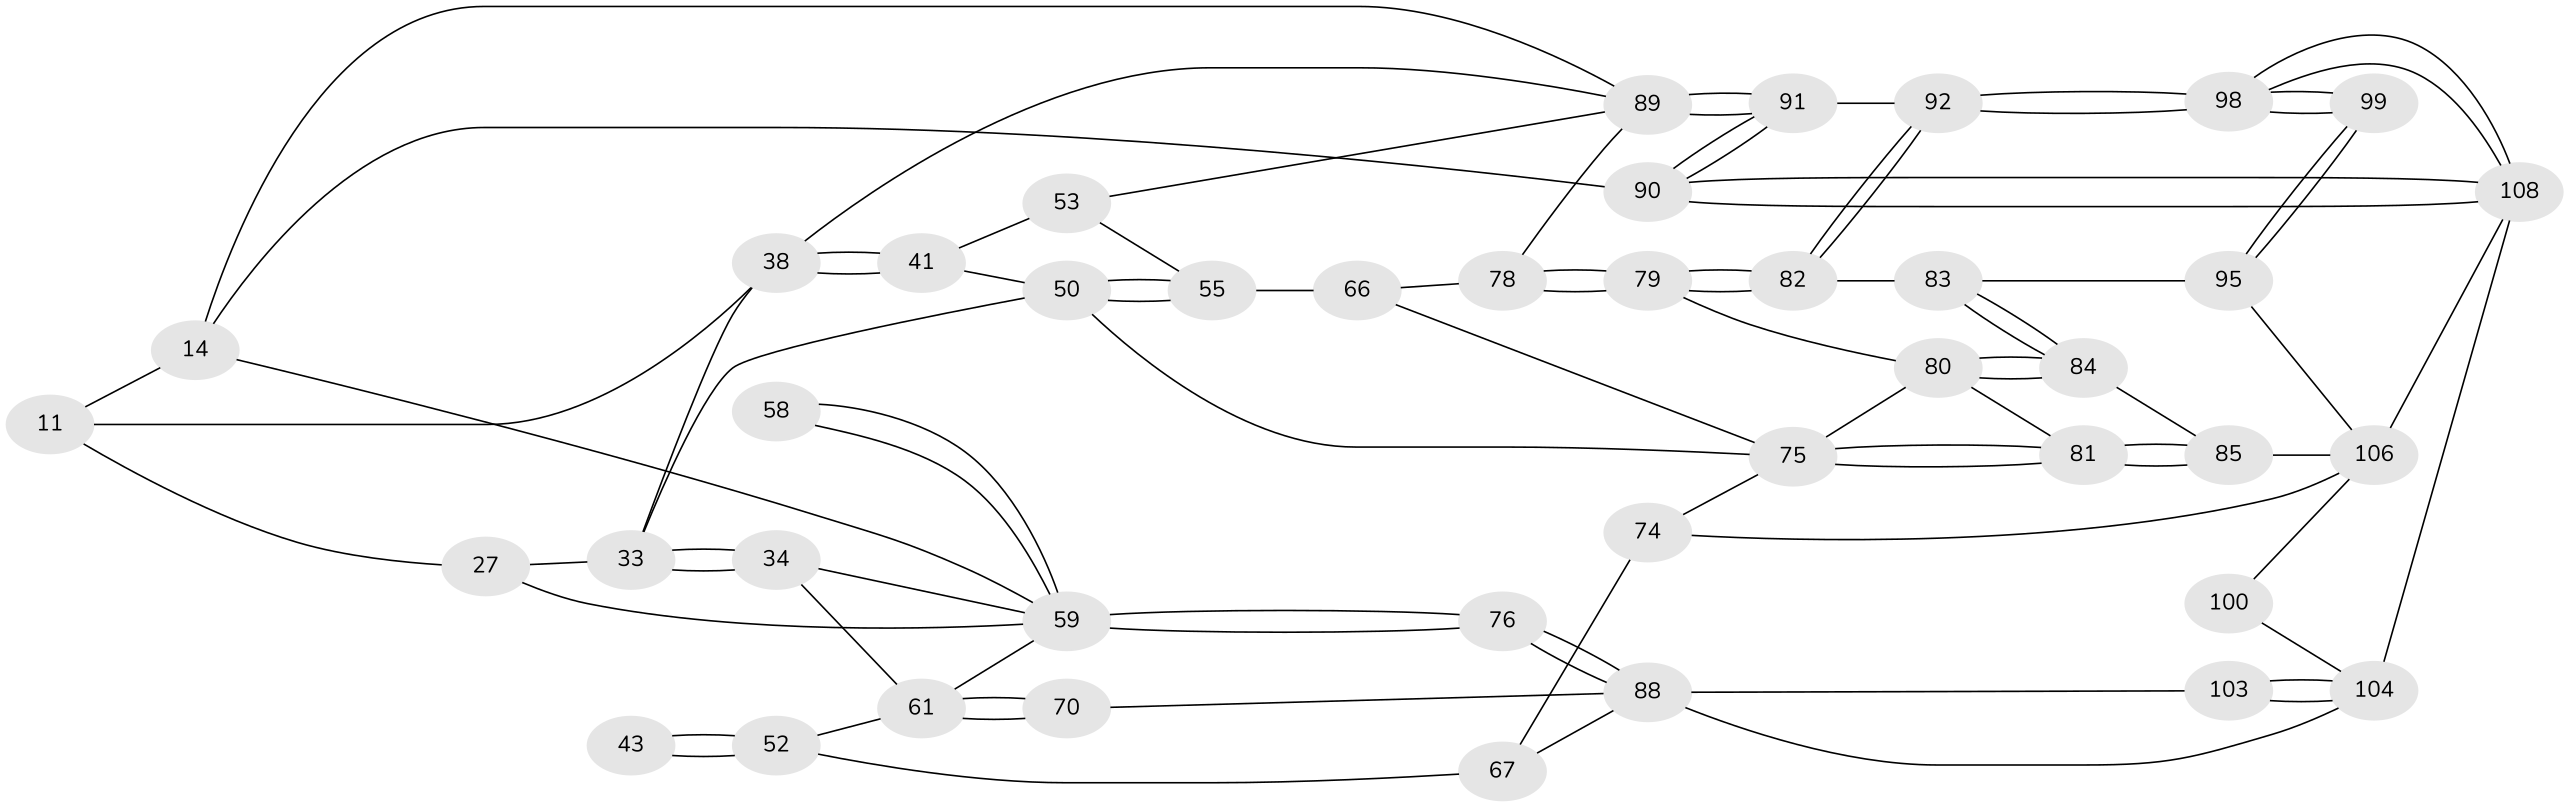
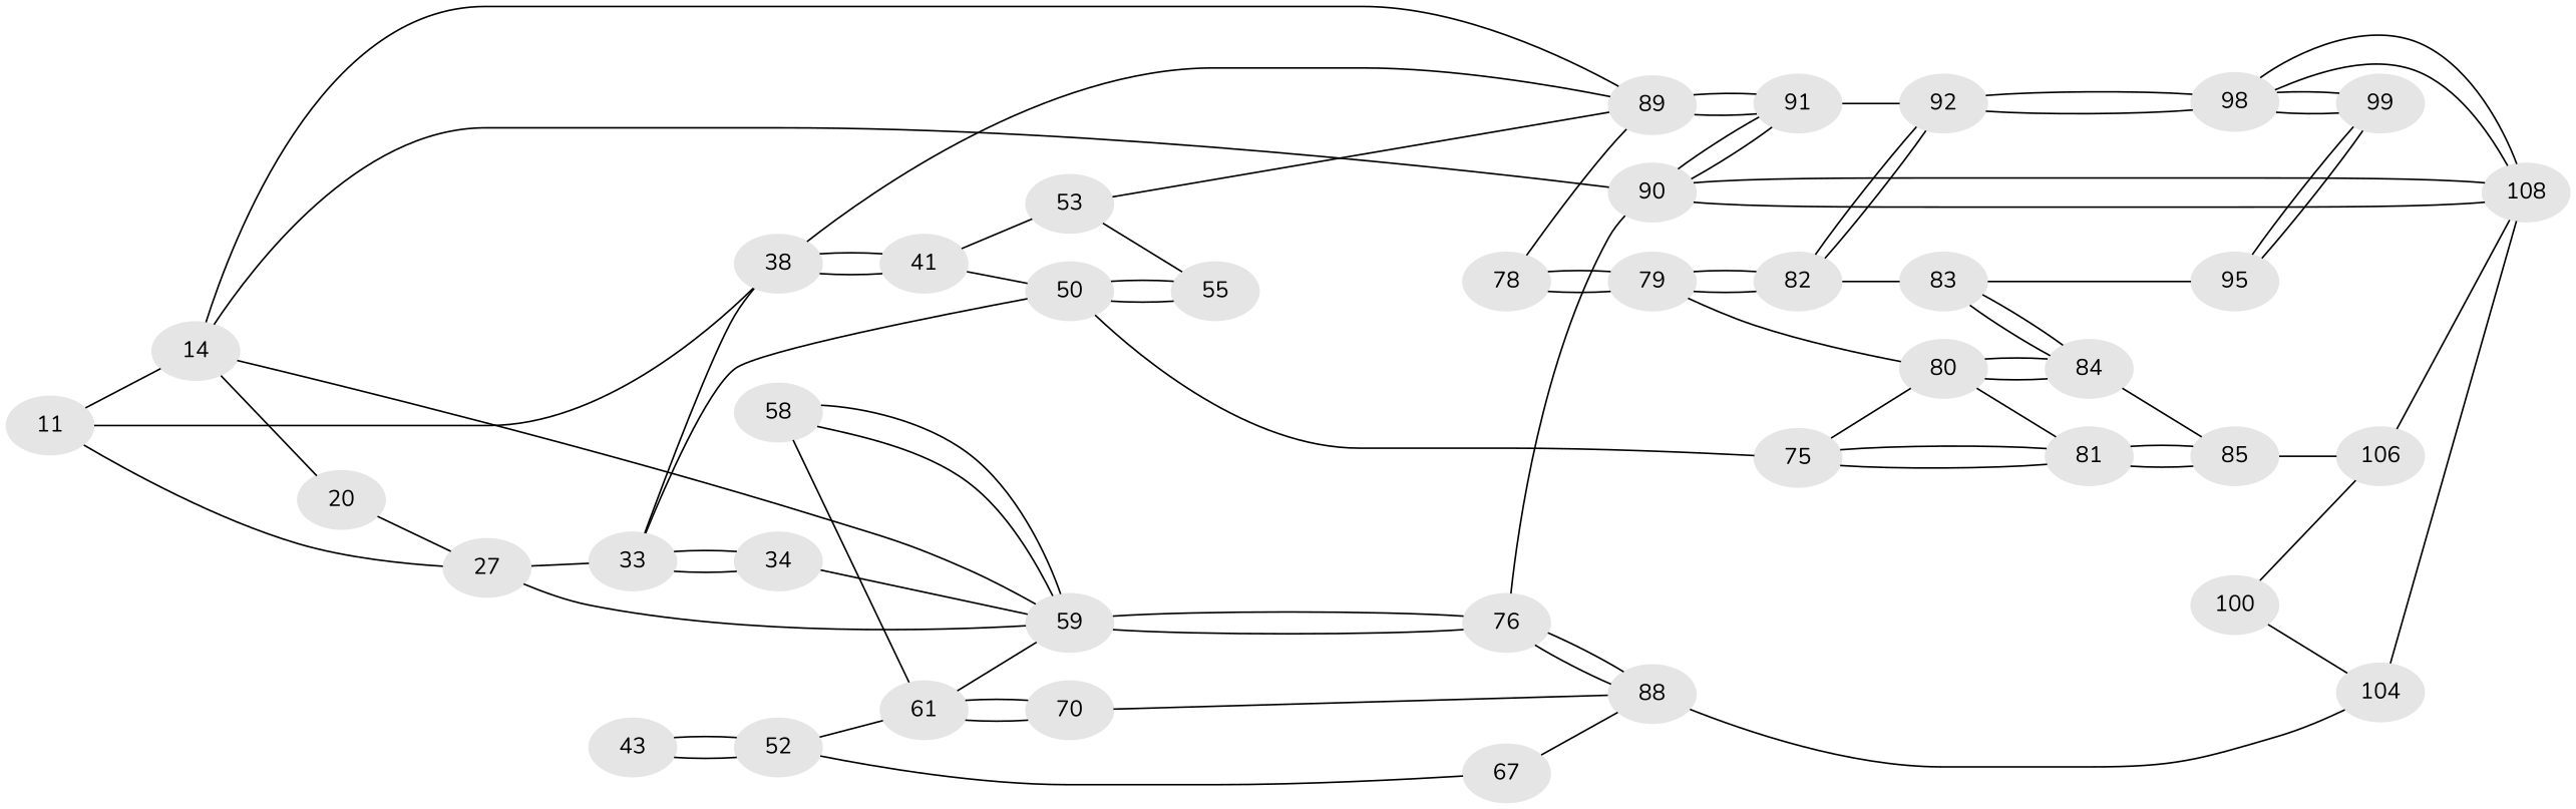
  graph {
    fontname=Nunito
    rankdir=LR
    node [color=gray90 fontname=Nunito style=filled]
    edge [fontname=Nunito]
    11 [super="+6+10"]
    14 [super="+4"]
    27 [super="+8+22"]
    38 [super="+28+19+25"]
+   20 [super="+13+12"]
    59 [super="+24+23+37"]
    89 [super="+56+57"]
    90 [super="+77"]
    33 [super="+32+26"]
    41 [super="+40"]
    76
    91
    108 [super="+107"]
    34
    50 [super="+45"]
    55 [super="+54"]
    75 [super="+73"]
-   74 [super="+48+47+49"]
    106 [super="+96+97+87"]
    53 [super="+39"]
    43 [super="+42"]
    52
    61 [super="+60"]
    67 [super="+51"]
-   66 [super="+62"]
    80 [super="+72"]
    81
    70
    88 [super="+69+68"]
    78 [super="+65"]
    58
    79 [super="+71"]
-   103
    104 [super="+101+102"]
    84
    85
    82
    83
    92
    95 [super="+94+93"]
    98
    99
    100
    11 -- 14
    11 -- 27
    11 -- 38 [weight=2]
+   14 -- 20 [weight=2]
    14 -- 59
    14 -- 89
    14 -- 90 [weight=2]
    27 -- 59 [weight=3]
    27 -- 33
    38 -- 89
    38 -- 41
    38 -- 41
+   20 -- 27 [weight=3]
    59 -- 76
    59 -- 76
    89 -- 91
    89 -- 91
    90 -- 91
    90 -- 91
    90 -- 108 [weight=2]
    90 -- 108
    33 -- 38 [weight=2]
    33 -- 34
    33 -- 34
    33 -- 50
    41 -- 50 [weight=2]
    41 -- 53
+   76 -- 90
    76 -- 88
    76 -- 88
    91 -- 92
    34 -- 59
    50 -- 55
    50 -- 55
    50 -- 75
-   55 -- 66 [weight=2]
    75 -- 80
    75 -- 81
    75 -- 81
-   74 -- 75 [weight=2]
-   74 -- 106
    106 -- 108
    53 -- 89 [weight=2]
    53 -- 55
    43 -- 52
    43 -- 52
    52 -- 61
    52 -- 67
    61 -- 59 [weight=3]
    61 -- 70 [weight=2]
    61 -- 70
-   67 -- 74 [weight=2]
    67 -- 88
-   66 -- 75
-   66 -- 78
    80 -- 81
    80 -- 84
    80 -- 84
    81 -- 85
    81 -- 85
    70 -- 88
-   88 -- 103
    88 -- 104
    78 -- 89 [weight=2]
    78 -- 79 [weight=2]
    78 -- 79
    58 -- 59 [weight=2]
    58 -- 59
-   34 -- 61
+   58 -- 61
    79 -- 80
    79 -- 82
    79 -- 82
-   103 -- 104 [weight=2]
-   103 -- 104
    104 -- 108
    84 -- 85
    85 -- 106
    82 -- 83
    82 -- 92
    82 -- 92
    83 -- 84
    83 -- 84
    83 -- 95
    92 -- 98
    92 -- 98
-   95 -- 106 [weight=2]
    95 -- 99 [weight=2]
    95 -- 99
    98 -- 108
    98 -- 108
    98 -- 99
    98 -- 99
    100 -- 106 [weight=2]
    100 -- 104
  }
